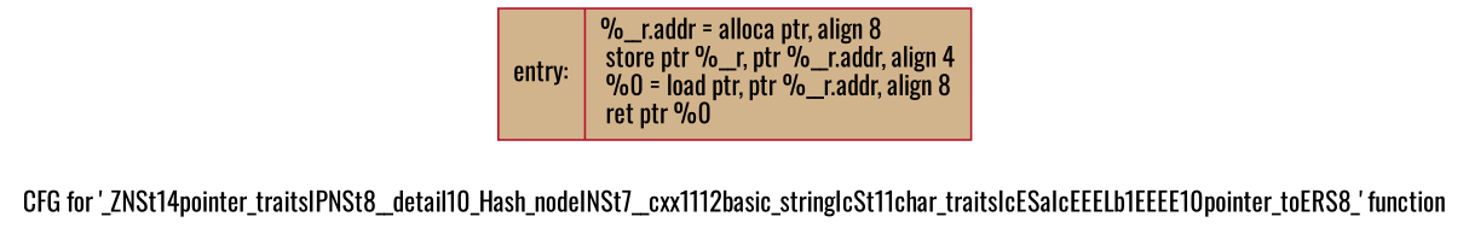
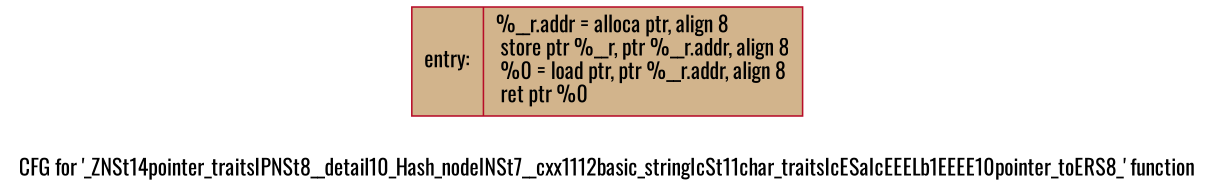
  digraph {
    label="CFG for '_ZNSt14pointer_traitsIPNSt8__detail10_Hash_nodeINSt7__cxx1112basic_stringIcSt11char_traitsIcESaIcEEELb1EEEE10pointer_toERS8_' function"
    rankdir=LR
    fontname=Oswald
-   n1 [color="#b70d28ff" fillcolor=tan fontname=Oswald label="{entry:\l|  %__r.addr = alloca ptr, align 8\l  store ptr %__r, ptr %__r.addr, align 4\l  %0 = load ptr, ptr %__r.addr, align 8\l  ret ptr %0\l}" shape=record style=filled]
+   n1 [color="#b70d28ff" fillcolor=tan fontname=Oswald label="{entry:\l|  %__r.addr = alloca ptr, align 8\l  store ptr %__r, ptr %__r.addr, align 8\l  %0 = load ptr, ptr %__r.addr, align 8\l  ret ptr %0\l}" shape=record style=filled]
  }
